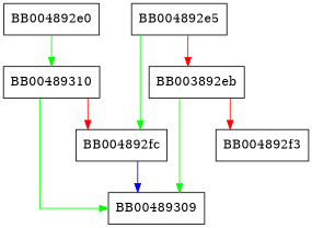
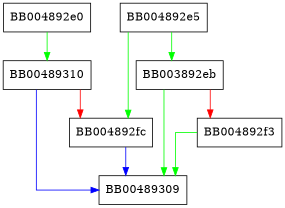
  digraph {
    splines=ortho
    node [shape=box]
    edge [color=green]
    BB004892e0
    BB00489310
    n3 [label=BB00489309]
    BB004892fc
    BB004892e5
    n6 [label=BB003892eb]
    BB004892f3
    BB004892e0 -> BB00489310
-   BB00489310 -> n3
+   BB00489310 -> n3 [color=blue]
    BB00489310 -> BB004892fc [color=red]
    BB004892fc -> n3 [color=blue]
    BB004892e5 -> BB004892fc
-   BB004892e5 -> n6 [color=red]
+   BB004892e5 -> n6
    n6 -> n3
    n6 -> BB004892f3 [color=red]
+   BB004892f3 -> n3
  }
